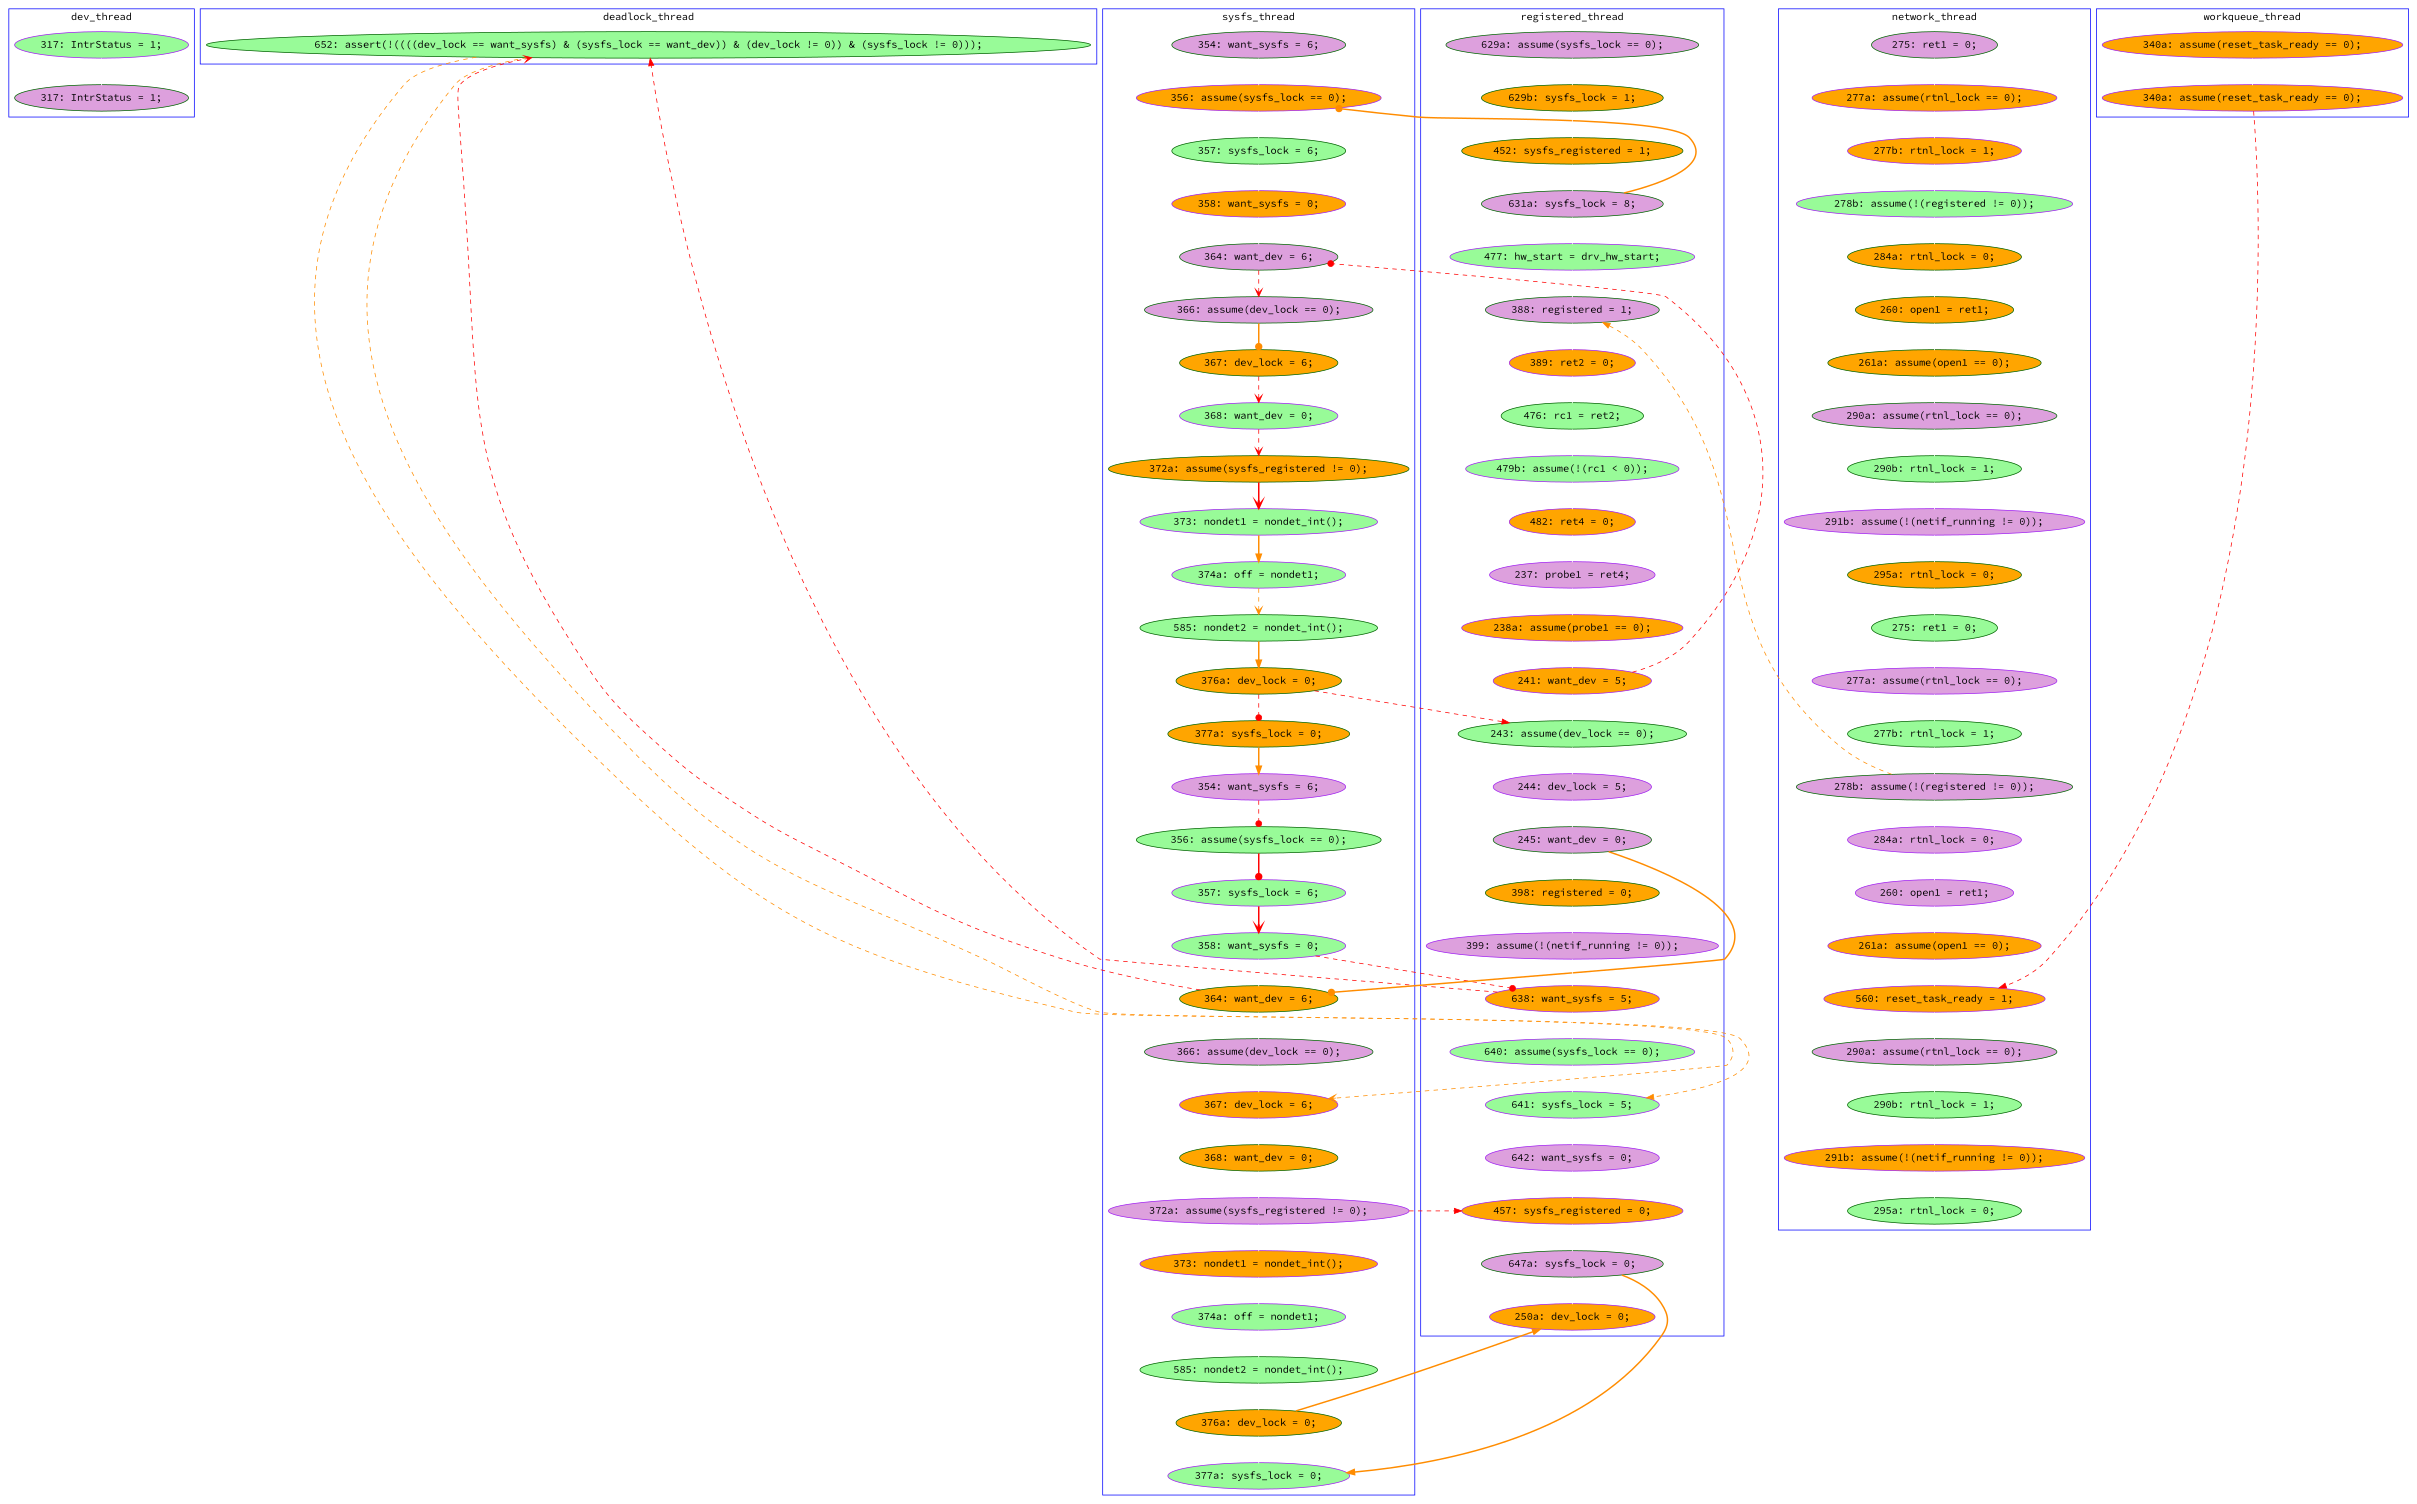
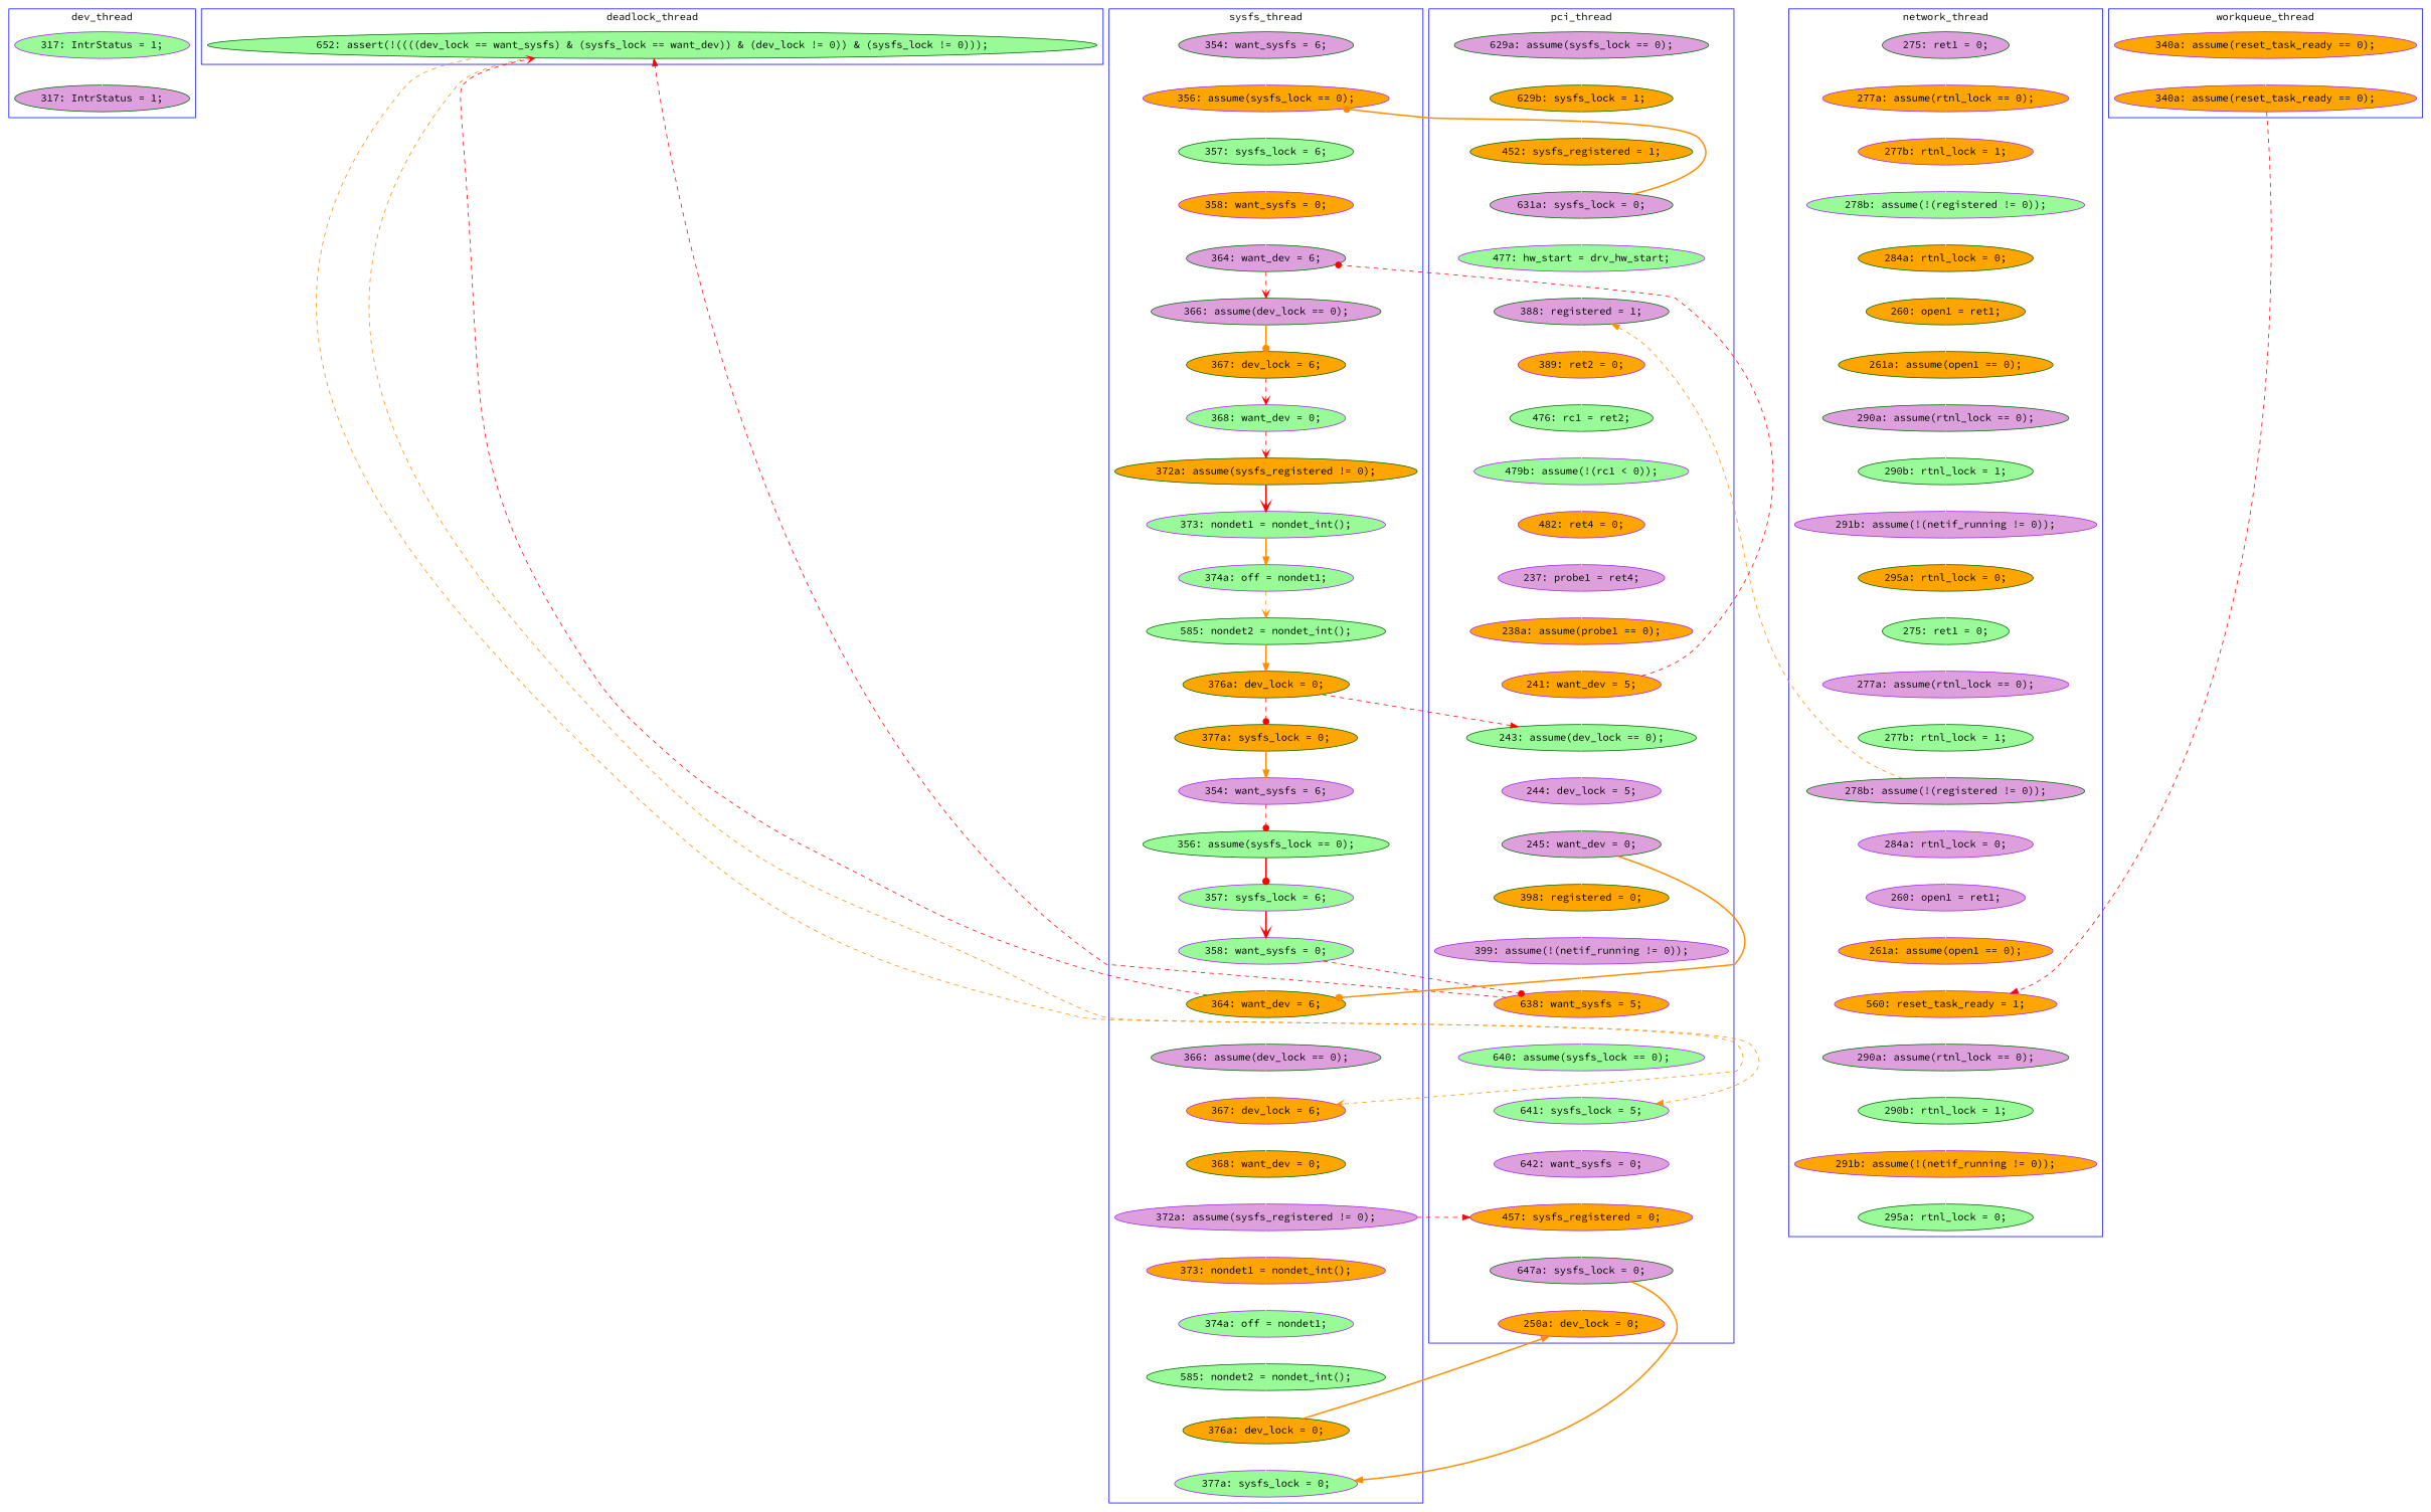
  digraph {
    fontname="Source Code Pro"
    node [color=purple fillcolor=orange fontname="Source Code Pro" style=filled]
    edge [color=white fontname="Source Code Pro" style=solid]
    n1 [fillcolor=palegreen label="317: IntrStatus = 1;"]
    n2 [color=darkgreen fillcolor=plum label="317: IntrStatus = 1;"]
    n3 [color=darkgreen fillcolor=palegreen label="652: assert(!((((dev_lock == want_sysfs) & (sysfs_lock == want_dev)) & (dev_lock != 0)) & (sysfs_lock != 0)));"]
    n4 [color=darkgreen fillcolor=plum label="278b: assume(!(registered != 0));"]
    n5 [fillcolor=plum label="284a: rtnl_lock = 0;"]
    n6 [color=darkgreen label="260: open1 = ret1;"]
    n7 [color=darkgreen label="261a: assume(open1 == 0);"]
    n8 [label="277b: rtnl_lock = 1;"]
    n9 [fillcolor=palegreen label="278b: assume(!(registered != 0));"]
    n10 [label="261a: assume(open1 == 0);"]
    n11 [label="560: reset_task_ready = 1;"]
    n12 [fillcolor=plum label="277a: assume(rtnl_lock == 0);"]
    n13 [color=darkgreen fillcolor=palegreen label="277b: rtnl_lock = 1;"]
    n14 [color=darkgreen label="284a: rtnl_lock = 0;"]
    n15 [label="291b: assume(!(netif_running != 0));"]
    n16 [color=darkgreen fillcolor=palegreen label="295a: rtnl_lock = 0;"]
    n17 [color=darkgreen fillcolor=palegreen label="290b: rtnl_lock = 1;"]
    n18 [fillcolor=plum label="291b: assume(!(netif_running != 0));"]
    n19 [label="277a: assume(rtnl_lock == 0);"]
    n20 [color=darkgreen label="295a: rtnl_lock = 0;"]
    n21 [color=darkgreen fillcolor=palegreen label="275: ret1 = 0;"]
    n22 [color=darkgreen fillcolor=plum label="275: ret1 = 0;"]
    n23 [color=darkgreen fillcolor=palegreen label="290b: rtnl_lock = 1;"]
    n24 [color=darkgreen fillcolor=plum label="290a: assume(rtnl_lock == 0);"]
    n25 [fillcolor=plum label="260: open1 = ret1;"]
    n26 [color=darkgreen fillcolor=plum label="290a: assume(rtnl_lock == 0);"]
    n27 [label="340a: assume(reset_task_ready == 0);"]
    n28 [label="340a: assume(reset_task_ready == 0);"]
    n29 [color=darkgreen label="376a: dev_lock = 0;"]
    n30 [color=darkgreen label="377a: sysfs_lock = 0;"]
    n31 [fillcolor=palegreen label="357: sysfs_lock = 6;"]
    n32 [fillcolor=palegreen label="358: want_sysfs = 0;"]
    n33 [fillcolor=palegreen label="373: nondet1 = nondet_int();"]
    n34 [fillcolor=palegreen label="374a: off = nondet1;"]
    n35 [color=darkgreen label="372a: assume(sysfs_registered != 0);"]
    n36 [label="356: assume(sysfs_lock == 0);"]
    n37 [color=darkgreen label="368: want_dev = 0;"]
    n38 [fillcolor=plum label="372a: assume(sysfs_registered != 0);"]
    n39 [color=darkgreen label="376a: dev_lock = 0;"]
    n40 [fillcolor=palegreen label="377a: sysfs_lock = 0;"]
    n41 [fillcolor=plum label="354: want_sysfs = 6;"]
    n42 [label="358: want_sysfs = 0;"]
    n43 [color=darkgreen fillcolor=plum label="364: want_dev = 6;"]
    n44 [color=darkgreen fillcolor=plum label="366: assume(dev_lock == 0);"]
    n45 [color=darkgreen fillcolor=palegreen label="356: assume(sysfs_lock == 0);"]
    n46 [color=darkgreen fillcolor=palegreen label="585: nondet2 = nondet_int();"]
    n47 [label="367: dev_lock = 6;"]
    n48 [color=darkgreen label="364: want_dev = 6;"]
    n49 [fillcolor=palegreen label="368: want_dev = 0;"]
    n50 [fillcolor=palegreen label="374a: off = nondet1;"]
    n51 [color=darkgreen fillcolor=palegreen label="585: nondet2 = nondet_int();"]
    n52 [color=darkgreen fillcolor=plum label="366: assume(dev_lock == 0);"]
    n53 [color=darkgreen fillcolor=plum label="354: want_sysfs = 6;"]
    n54 [color=darkgreen fillcolor=palegreen label="357: sysfs_lock = 6;"]
    n55 [color=darkgreen label="367: dev_lock = 6;"]
    n56 [label="373: nondet1 = nondet_int();"]
    n57 [color=darkgreen label="452: sysfs_registered = 1;"]
-   n58 [color=darkgreen fillcolor=plum label="631a: sysfs_lock = 8;"]
+   n58 [color=darkgreen fillcolor=plum label="631a: sysfs_lock = 0;"]
    n59 [label="638: want_sysfs = 5;"]
    n60 [fillcolor=palegreen label="640: assume(sysfs_lock == 0);"]
    n61 [color=darkgreen fillcolor=plum label="647a: sysfs_lock = 0;"]
    n62 [label="250a: dev_lock = 0;"]
    n63 [label="457: sysfs_registered = 0;"]
    n64 [label="241: want_dev = 5;"]
    n65 [color=darkgreen fillcolor=palegreen label="243: assume(dev_lock == 0);"]
    n66 [label="389: ret2 = 0;"]
    n67 [color=darkgreen fillcolor=palegreen label="476: rc1 = ret2;"]
    n68 [fillcolor=palegreen label="479b: assume(!(rc1 < 0));"]
    n69 [label="482: ret4 = 0;"]
    n70 [color=darkgreen fillcolor=plum label="388: registered = 1;"]
    n71 [color=darkgreen fillcolor=plum label="245: want_dev = 0;"]
    n72 [fillcolor=plum label="244: dev_lock = 5;"]
    n73 [fillcolor=plum label="237: probe1 = ret4;"]
    n74 [label="238a: assume(probe1 == 0);"]
    n75 [color=darkgreen fillcolor=plum label="629a: assume(sysfs_lock == 0);"]
    n76 [color=darkgreen label="629b: sysfs_lock = 1;"]
    n77 [color=darkgreen label="398: registered = 0;"]
    n78 [fillcolor=palegreen label="477: hw_start = drv_hw_start;"]
    n79 [fillcolor=palegreen label="641: sysfs_lock = 5;"]
    n80 [fillcolor=plum label="642: want_sysfs = 0;"]
    n81 [fillcolor=plum label="399: assume(!(netif_running != 0));"]
    subgraph cluster_1 {
      color=blue
      label=dev_thread
      n1
      n2
    }
    subgraph cluster_2 {
      color=blue
      label=deadlock_thread
      n3
    }
    subgraph cluster_3 {
      color=blue
      label=network_thread
      n4
      n5
      n6
      n7
      n8
      n9
      n10
      n11
      n12
      n13
      n14
      n15
      n16
      n17
      n18
      n19
      n20
      n21
      n22
      n23
      n24
      n25
      n26
    }
    subgraph cluster_4 {
      color=blue
      label=workqueue_thread
      n27
      n28
    }
    subgraph cluster_5 {
      color=blue
      label=sysfs_thread
      n29
      n30
      n31
      n32
      n33
      n34
      n35
      n36
      n37
      n38
      n39
      n40
      n41
      n42
      n43
      n44
      n45
      n46
      n47
      n48
      n49
      n50
      n51
      n52
      n53
      n54
      n55
      n56
    }
    subgraph cluster_6 {
      color=blue
-     label=registered_thread
+     label=pci_thread
      n57
      n58
      n59
      n60
      n61
      n62
      n63
      n64
      n65
      n66
      n67
      n68
      n69
      n70
      n71
      n72
      n73
      n74
      n75
      n76
      n77
      n78
      n79
      n80
      n81
    }
    n1 -> n2
    n3 -> n47 [arrowhead=vee color=darkorange constraint=false style=dashed]
    n3 -> n79 [arrowhead=normal color=darkorange constraint=false style=dashed]
    n4 -> n5
    n4 -> n70 [arrowhead=normal color=darkorange constraint=false style=dashed]
    n5 -> n25
    n6 -> n7
    n7 -> n26
    n8 -> n9
    n9 -> n14
    n10 -> n11
    n11 -> n24
    n12 -> n13
    n13 -> n4
    n14 -> n6
    n15 -> n16
    n17 -> n18
    n18 -> n20
    n19 -> n8
    n20 -> n21
    n21 -> n12
    n22 -> n19
    n23 -> n15
    n24 -> n23
    n25 -> n10
    n26 -> n17
    n27 -> n11 [arrowhead=normal color=red constraint=false style=dashed]
    n28 -> n27
    n29 -> n30 [arrowhead=dot color=red style=dashed]
    n29 -> n65 [arrowhead=normal color=red constraint=false style=dashed]
    n30 -> n41 [arrowhead=normal color=darkorange style=bold]
    n31 -> n32 [arrowhead=vee color=red style=bold]
    n32 -> n48
    n32 -> n59 [arrowhead=dot color=red constraint=false style=dashed]
    n33 -> n34 [arrowhead=normal color=darkorange style=bold]
    n34 -> n51 [arrowhead=vee color=darkorange style=dashed]
    n35 -> n33 [arrowhead=vee color=red style=bold]
    n36 -> n54
    n37 -> n38
    n38 -> n56
    n38 -> n63 [arrowhead=normal color=red constraint=false style=dashed]
    n39 -> n40
    n39 -> n62 [arrowhead=normal color=darkorange constraint=false style=bold]
    n41 -> n45 [arrowhead=dot color=red style=dashed]
    n42 -> n43
    n43 -> n44 [arrowhead=vee color=red style=dashed]
    n44 -> n55 [arrowhead=dot color=darkorange style=bold]
    n45 -> n31 [arrowhead=dot color=red style=bold]
    n46 -> n39
    n47 -> n37
    n48 -> n3 [arrowhead=vee color=red constraint=false style=dashed]
    n48 -> n52
    n49 -> n35 [arrowhead=vee color=red style=dashed]
    n50 -> n46
    n51 -> n29 [arrowhead=normal color=darkorange style=bold]
    n52 -> n47
    n53 -> n36
    n54 -> n42
    n55 -> n49 [arrowhead=vee color=red style=dashed]
    n56 -> n50
    n57 -> n58
    n58 -> n36 [arrowhead=dot color=darkorange constraint=false style=bold]
    n58 -> n78
    n59 -> n3 [arrowhead=normal color=red constraint=false style=dashed]
    n59 -> n60
    n60 -> n79
    n61 -> n40 [arrowhead=normal color=darkorange constraint=false style=bold]
    n61 -> n62
    n63 -> n61
    n64 -> n43 [arrowhead=dot color=red constraint=false style=dashed]
    n64 -> n65
    n65 -> n72
    n66 -> n67
    n67 -> n68
    n68 -> n69
    n69 -> n73
    n70 -> n66
    n71 -> n48 [arrowhead=dot color=darkorange constraint=false style=bold]
    n71 -> n77
    n72 -> n71
    n73 -> n74
    n74 -> n64
    n75 -> n76
    n76 -> n57
    n77 -> n81
    n78 -> n70
    n79 -> n80
    n80 -> n63
    n81 -> n59
  }
